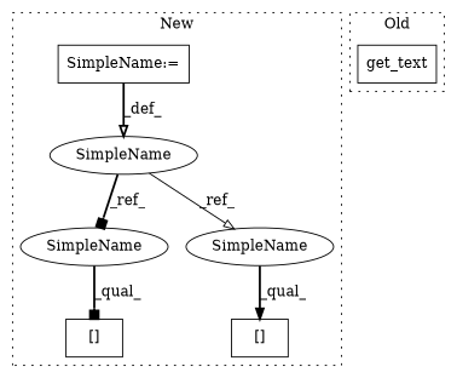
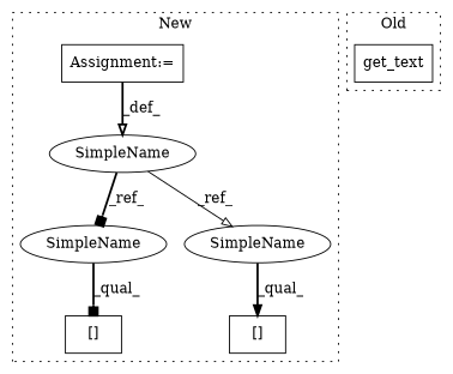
  digraph {
    node [a=42 l=9 shape=box]
    edge [style=bold arrowhead=onormal]
    n1 [a=2 l="10,1" label="[]" s="16069,16080"]
-   n2 [a=7 l=1 label="SimpleName:=" s=15762]
+   n2 [a=7 l=1 label="Assignment:=" s=15762]
    n3 [a=2 l="10,1" label="[]" s="16095,16112"]
    n4 [label=SimpleName s=15753 shape=ellipse]
    n5 [label=SimpleName s=16069 shape=ellipse]
    n6 [label=SimpleName s=16095 shape=ellipse]
    n7 [a=32 l="9,1" label=get_text s="15563,15579"]
    subgraph cluster_1 {
      label=New
      style=dotted
      n1
      n2
      n3
      n4
      n5
      n6
    }
    subgraph cluster_2 {
      label=Old
      style=dotted
      n7
    }
    n2 -> n4 [label=_def_]
    n4 -> n5 [label=_ref_ arrowhead=box]
    n4 -> n6 [label=_ref_ style=solid]
    n5 -> n1 [label=_qual_ arrowhead=box]
    n6 -> n3 [label=_qual_ arrowhead=normal]
  }
